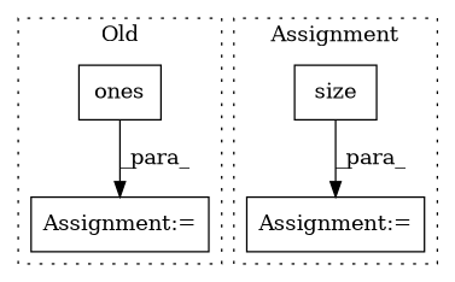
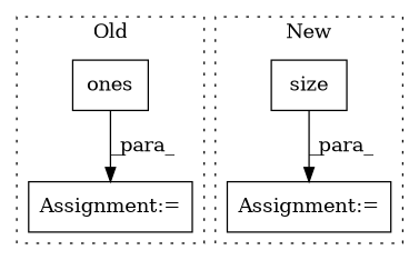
  digraph {
    node [a=32 shape=box]
    n1 [l="12,2" label=ones s="2316,2386"]
    n2 [a=7 l=1 label="Assignment:=" s=2418]
    n3 [l="5,1" label=size s="2604,2620"]
    n4 [a=7 l=14 label="Assignment:=" s=2515]
    subgraph cluster_1 {
      label=Old
      style=dotted
      n1
      n2
    }
    subgraph cluster_2 {
-     label=Assignment
+     label=New
      style=dotted
      n3
      n4
    }
    n1 -> n2 [label=_para_]
    n3 -> n4 [label=_para_]
  }
